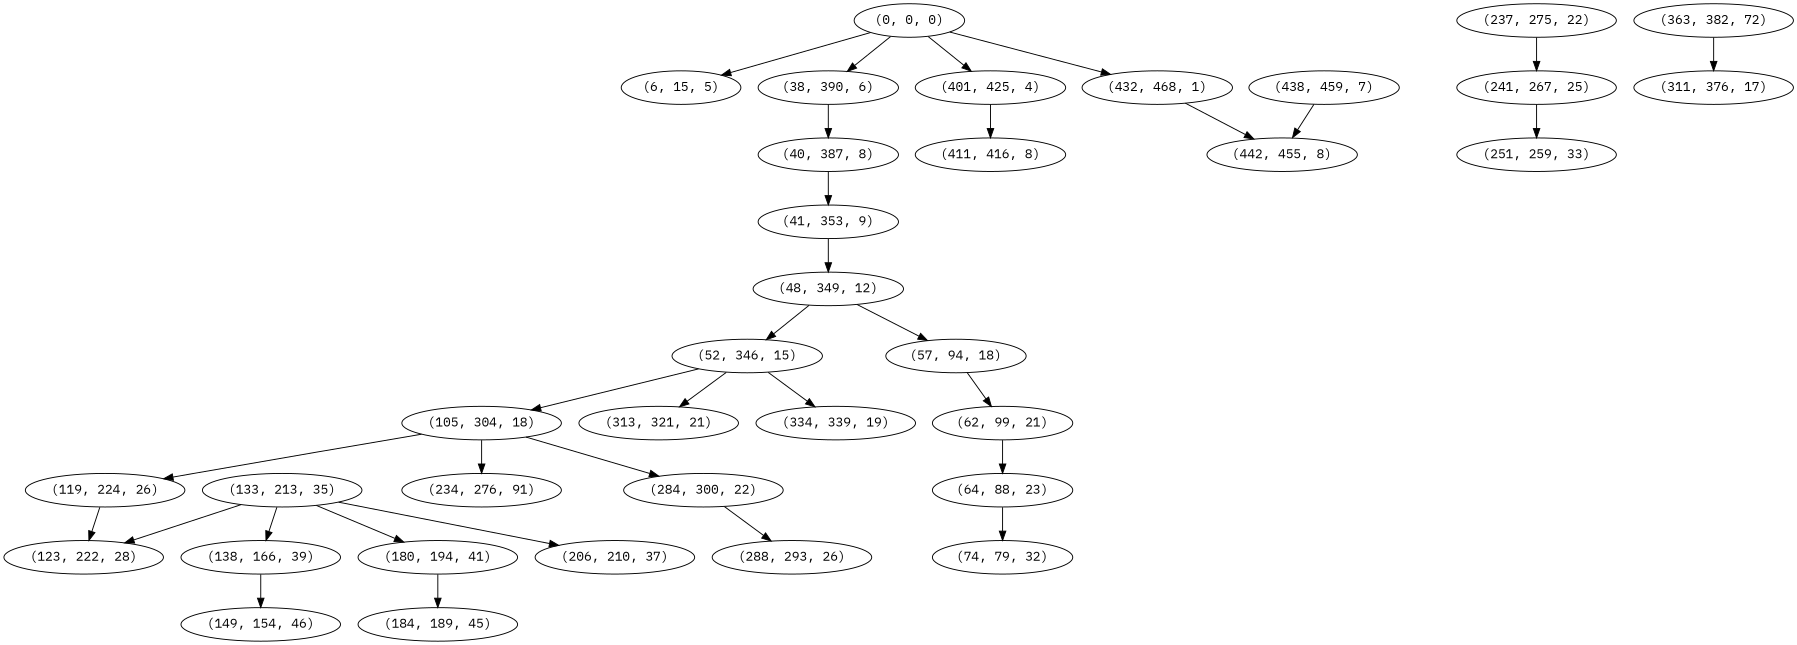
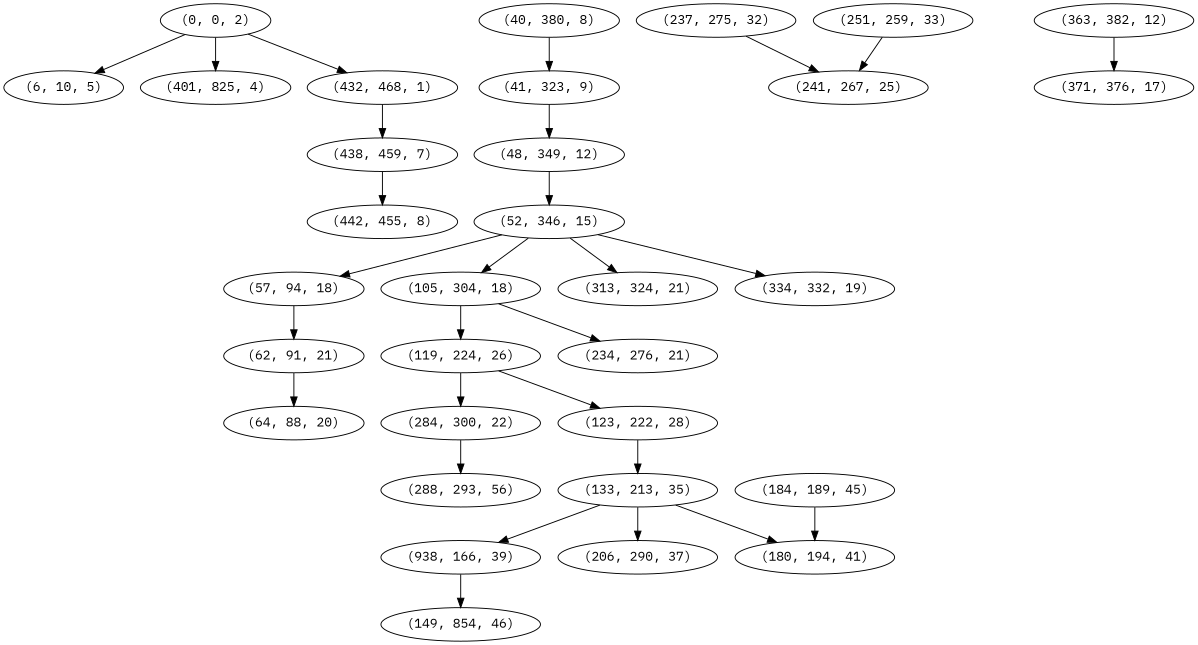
  digraph {
    fontname="IBM Plex Mono"
    node [fontname="IBM Plex Mono"]
    edge [fontname="IBM Plex Mono"]
-   "(0, 0, 0)"
-   "(6, 15, 5)"
-   "(38, 390, 6)"
-   "(401, 425, 4)"
+   "(0, 0, 0)" [label="(0, 0, 2)"]
+   "(6, 15, 5)" [label="(6, 10, 5)"]
+   "(401, 425, 4)" [label="(401, 825, 4)"]
    "(432, 468, 1)"
-   "(40, 387, 8)"
-   "(411, 416, 8)"
+   "(40, 387, 8)" [label="(40, 380, 8)"]
    "(438, 459, 7)"
-   "(41, 353, 9)"
+   "(41, 353, 9)" [label="(41, 323, 9)"]
    "(48, 349, 12)"
    "(52, 346, 15)"
    "(57, 94, 18)"
    "(105, 304, 18)"
-   "(313, 324, 21)" [label="(313, 321, 21)"]
-   "(334, 339, 19)"
-   "(62, 91, 21)" [label="(62, 99, 21)"]
+   "(313, 324, 21)"
+   "(334, 339, 19)" [label="(334, 332, 19)"]
+   "(62, 91, 21)"
    "(119, 224, 26)"
-   "(234, 276, 21)" [label="(234, 276, 91)"]
+   "(234, 276, 21)"
    "(284, 300, 22)"
-   "(64, 88, 23)"
-   "(74, 79, 32)"
+   "(64, 88, 23)" [label="(64, 88, 20)"]
    "(123, 222, 28)"
-   "(288, 293, 26)"
+   "(288, 293, 26)" [label="(288, 293, 56)"]
    "(133, 213, 35)"
-   "(138, 166, 39)"
+   "(138, 166, 39)" [label="(938, 166, 39)"]
    "(180, 194, 41)"
-   "(206, 210, 37)"
-   "(149, 154, 46)"
+   "(206, 210, 37)" [label="(206, 290, 37)"]
+   "(149, 154, 46)" [label="(149, 854, 46)"]
    "(184, 189, 45)"
-   "(237, 275, 22)"
+   "(237, 275, 22)" [label="(237, 275, 32)"]
    "(241, 267, 25)"
    "(251, 259, 33)"
-   "(363, 382, 12)" [label="(363, 382, 72)"]
-   "(371, 376, 17)" [label="(311, 376, 17)"]
+   "(363, 382, 12)"
+   "(371, 376, 17)"
    "(442, 455, 8)"
    "(0, 0, 0)" -> "(6, 15, 5)"
-   "(0, 0, 0)" -> "(38, 390, 6)"
    "(0, 0, 0)" -> "(401, 425, 4)"
    "(0, 0, 0)" -> "(432, 468, 1)"
-   "(38, 390, 6)" -> "(40, 387, 8)"
-   "(401, 425, 4)" -> "(411, 416, 8)"
-   "(432, 468, 1)" -> "(442, 455, 8)"
+   "(432, 468, 1)" -> "(438, 459, 7)"
    "(40, 387, 8)" -> "(41, 353, 9)"
    "(438, 459, 7)" -> "(442, 455, 8)"
    "(41, 353, 9)" -> "(48, 349, 12)"
    "(48, 349, 12)" -> "(52, 346, 15)"
-   "(48, 349, 12)" -> "(57, 94, 18)"
+   "(52, 346, 15)" -> "(57, 94, 18)"
    "(52, 346, 15)" -> "(105, 304, 18)"
    "(52, 346, 15)" -> "(313, 324, 21)"
    "(52, 346, 15)" -> "(334, 339, 19)"
    "(57, 94, 18)" -> "(62, 91, 21)"
    "(105, 304, 18)" -> "(119, 224, 26)"
    "(105, 304, 18)" -> "(234, 276, 21)"
-   "(105, 304, 18)" -> "(284, 300, 22)"
+   "(119, 224, 26)" -> "(284, 300, 22)"
    "(62, 91, 21)" -> "(64, 88, 23)"
    "(119, 224, 26)" -> "(123, 222, 28)"
    "(284, 300, 22)" -> "(288, 293, 26)"
-   "(64, 88, 23)" -> "(74, 79, 32)"
-   "(133, 213, 35)" -> "(123, 222, 28)"
+   "(123, 222, 28)" -> "(133, 213, 35)"
    "(133, 213, 35)" -> "(138, 166, 39)"
    "(133, 213, 35)" -> "(180, 194, 41)"
    "(133, 213, 35)" -> "(206, 210, 37)"
    "(138, 166, 39)" -> "(149, 154, 46)"
-   "(180, 194, 41)" -> "(184, 189, 45)"
+   "(184, 189, 45)" -> "(180, 194, 41)"
    "(237, 275, 22)" -> "(241, 267, 25)"
-   "(241, 267, 25)" -> "(251, 259, 33)"
+   "(251, 259, 33)" -> "(241, 267, 25)"
    "(363, 382, 12)" -> "(371, 376, 17)"
  }
